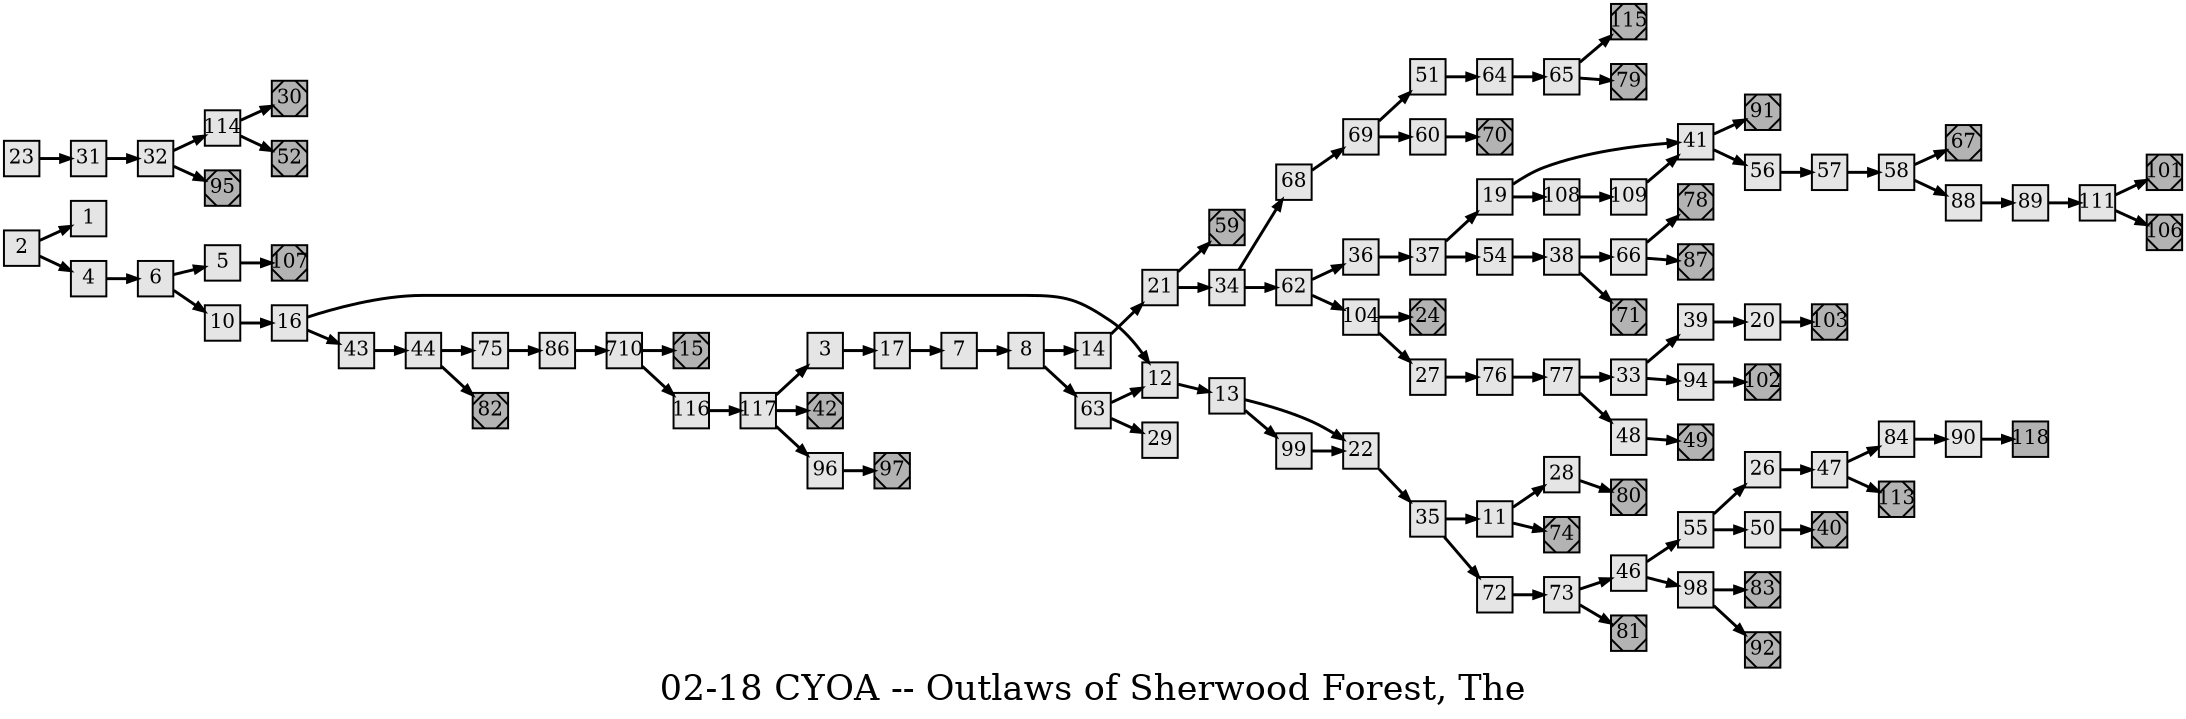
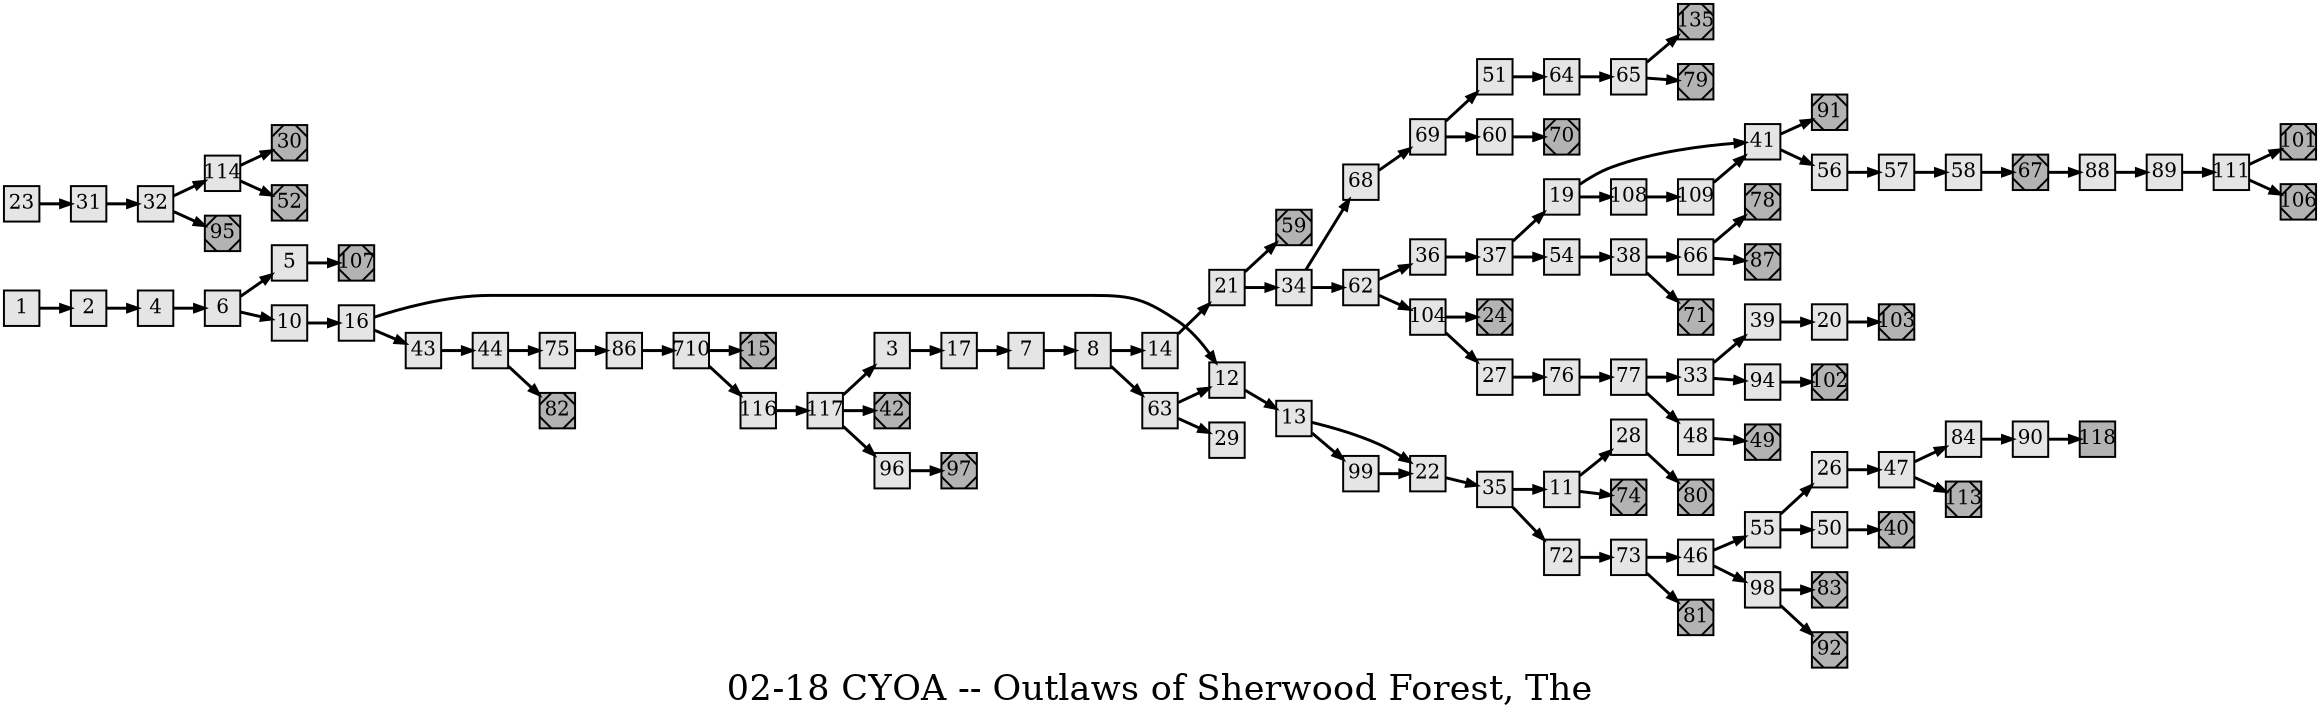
  digraph {
    fontsize=36
    label="02-18 CYOA -- Outlaws of Sherwood Forest, The"
    nodesep=0.35
    ordering=out
    rankdir=LR
    ranksep=0.45
    node [fillcolor=grey90 fixedsize=true fontsize=20 labelfloat=true margin="0,0" penwidth=2 regular=true shape=rect style=filled]
    edge [fontsize=12 labelfloat=true penwidth=3]
    1
    2
    4
    6
    17
    7
    5
    10
    3
    8
    107 [fillcolor=grey70 shape=Msquare]
    16
    12
    43
    14
    63
    21
    29
    59 [fillcolor=grey70 shape=Msquare]
    34
    13
    44
    11
    28
    74 [fillcolor=grey70 shape=Msquare]
    80 [fillcolor=grey70 shape=Msquare]
    23
    31
    22
    99
    35
    72
    68
    62
    15 [fillcolor=grey70 shape=Msquare]
    75
    82 [fillcolor=grey70 shape=Msquare]
    19
    41
    108
    91 [fillcolor=grey70 shape=Msquare]
    56
    109
    57
    103 [fillcolor=grey70 shape=Msquare]
    20
    69
    36
    104
    73
    32
    114
    95 [fillcolor=grey70 shape=Msquare]
    24 [fillcolor=grey70 shape=Msquare]
    26
    47
    84
    113 [fillcolor=grey70 shape=Msquare]
    90
    27
    76
    77
    33
    48
    30 [fillcolor=grey70 shape=Msquare]
    52 [fillcolor=grey70 shape=Msquare]
    39
    94
    102 [fillcolor=grey70 shape=Msquare]
    51
    60
    37
    46
    81 [fillcolor=grey70 shape=Msquare]
    54
    38
    66
    71 [fillcolor=grey70 shape=Msquare]
    78 [fillcolor=grey70 shape=Msquare]
    87 [fillcolor=grey70 shape=Msquare]
    40 [fillcolor=grey70 shape=Msquare]
    58
    42 [fillcolor=grey70 shape=Msquare]
    86
    n85 [label=710]
    55
    98
    50
    83 [fillcolor=grey70 shape=Msquare]
    92 [fillcolor=grey70 shape=Msquare]
    118 [fillcolor=grey70 shape=box]
    49 [fillcolor=grey70 shape=Msquare]
    64
    65
-   115 [fillcolor=grey70 shape=Msquare]
+   115 [fillcolor=grey70 shape=Msquare label=135]
    79 [fillcolor=grey70 shape=Msquare]
    67 [fillcolor=grey70 shape=Msquare]
    88
    89
    111
    70 [fillcolor=grey70 shape=Msquare]
    116
    117
    101 [fillcolor=grey70 shape=Msquare]
    106 [fillcolor=grey70 shape=Msquare]
    97 [fillcolor=grey70 shape=Msquare]
    96
-   2 -> 1
+   1 -> 2
    2 -> 4
    4 -> 6
    6 -> 5
    6 -> 10
    17 -> 7
    7 -> 8
    5 -> 107
    10 -> 16
    3 -> 17
    8 -> 14
    8 -> 63
    16 -> 12
    16 -> 43
    12 -> 13
    43 -> 44
    14 -> 21
    63 -> 12
    63 -> 29
    21 -> 59
    21 -> 34
    34 -> 68
    34 -> 62
    13 -> 22
    13 -> 99
    44 -> 75
    44 -> 82
    11 -> 28
    11 -> 74
    28 -> 80
    23 -> 31
    31 -> 32
    22 -> 35
    99 -> 22
    35 -> 11
    35 -> 72
    72 -> 73
    68 -> 69
    62 -> 36
    62 -> 104
    75 -> 86
    19 -> 41
    19 -> 108
    41 -> 91
    41 -> 56
    108 -> 109
    56 -> 57
    109 -> 41
    57 -> 58
    20 -> 103
    69 -> 51
    69 -> 60
    36 -> 37
    104 -> 24
    104 -> 27
    73 -> 46
    73 -> 81
    32 -> 114
    32 -> 95
    114 -> 30
    114 -> 52
    26 -> 47
    47 -> 84
    47 -> 113
    84 -> 90
    90 -> 118
    27 -> 76
    76 -> 77
    77 -> 33
    77 -> 48
    33 -> 39
    33 -> 94
    48 -> 49
    39 -> 20
    94 -> 102
    51 -> 64
    60 -> 70
    37 -> 19
    37 -> 54
    46 -> 55
    46 -> 98
    54 -> 38
    38 -> 66
    38 -> 71
    66 -> 78
    66 -> 87
    58 -> 67
-   58 -> 88
+   67 -> 88
    86 -> n85
    n85 -> 15
    n85 -> 116
    55 -> 26
    55 -> 50
    98 -> 83
    98 -> 92
    50 -> 40
    64 -> 65
    65 -> 115
    65 -> 79
    88 -> 89
    89 -> 111
    111 -> 101
    111 -> 106
    116 -> 117
    117 -> 3
    117 -> 42
    117 -> 96
    96 -> 97
  }
